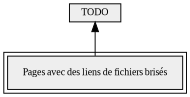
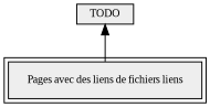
  digraph {
    rankdir=TB
    fontname="Liberation Serif"
    node [color="#00000" fillcolor="#EEEEEE" font="Helvetica-Bold" fontsize=10 shape=box style=filled fontname="Liberation Serif"]
    n1 [height=0 label=TODO peripheries=1]
-   n2 [height=0 label="Pages avec des liens de fichiers brisés" peripheries=2]
+   n2 [height=0 label="Pages avec des liens de fichiers liens" peripheries=2]
    n1 -> n2 [dir=back fontname="Liberation Serif"]
  }
